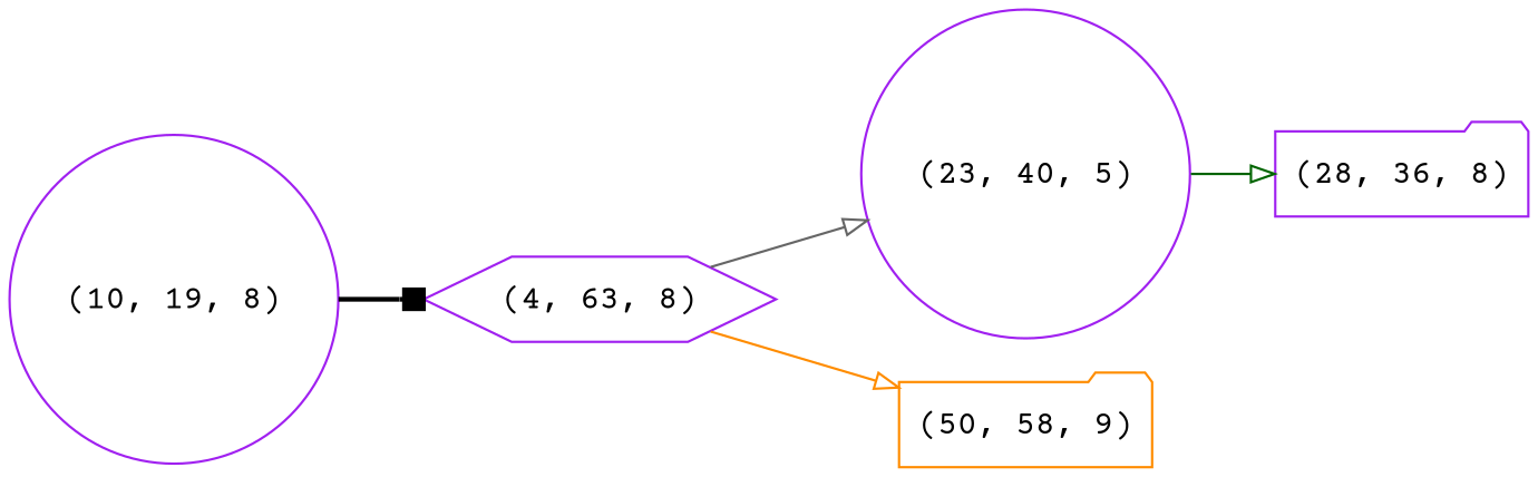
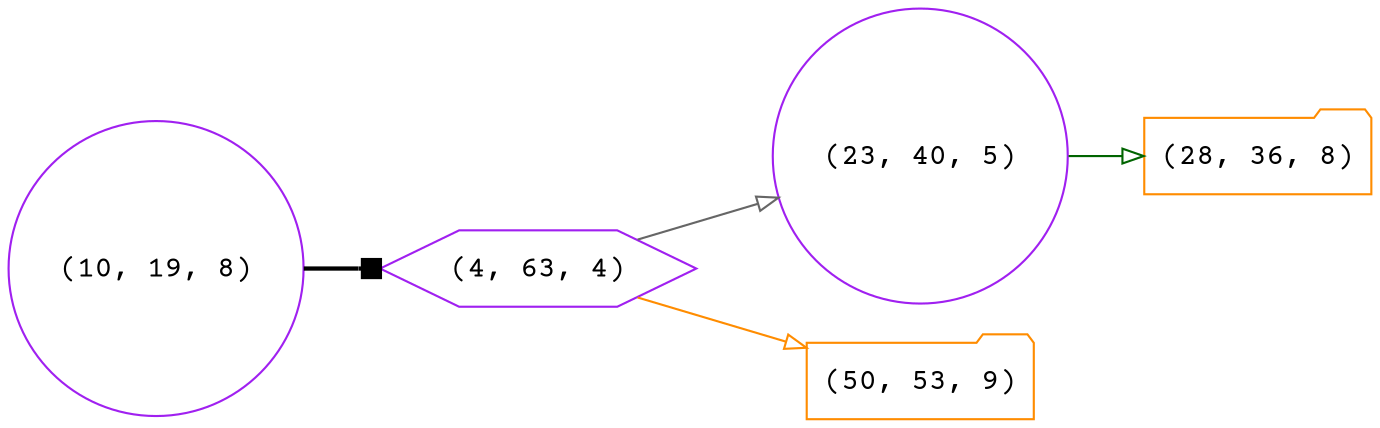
  digraph {
    fontname="Courier Prime"
    rankdir=LR
    node [color=purple fontname="Courier Prime" shape=circle]
    edge [arrowhead=onormal fontname="Courier Prime" style=solid]
-   "(4, 63, 4)" [shape=hexagon label="(4, 63, 8)"]
+   "(4, 63, 4)" [shape=hexagon]
    "(23, 40, 5)"
-   "(50, 58, 9)" [color=darkorange shape=folder]
+   "(50, 58, 9)" [color=darkorange shape=folder label="(50, 53, 9)"]
    "(10, 19, 8)"
-   "(28, 36, 8)" [shape=folder]
+   "(28, 36, 8)" [color=darkorange shape=folder]
    "(4, 63, 4)" -> "(23, 40, 5)" [color=gray40]
    "(4, 63, 4)" -> "(50, 58, 9)" [color=darkorange]
    "(23, 40, 5)" -> "(28, 36, 8)" [color=darkgreen]
    "(10, 19, 8)" -> "(4, 63, 4)" [arrowhead=box color=black style=bold]
  }
